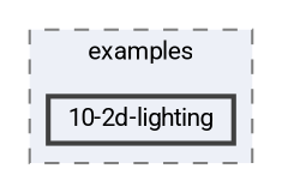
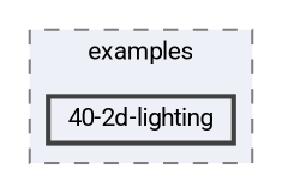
  digraph {
    compound=true
    fontname=Roboto
-   n1 [color=grey25 fillcolor="#edf0f7" fontname=Roboto fontsize=10 height=0.2 label="10-2d-lighting" shape=box style="filled,bold" width=0.4]
+   n1 [color=grey25 fillcolor="#edf0f7" fontname=Roboto fontsize=10 height=0.2 label="40-2d-lighting" shape=box style="filled,bold" width=0.4]
    subgraph cluster_1 {
      bgcolor="#edf0f7"
      fontsize=10
      label=examples
      pencolor=grey50
      style="filled,dashed"
      n1
    }
  }
